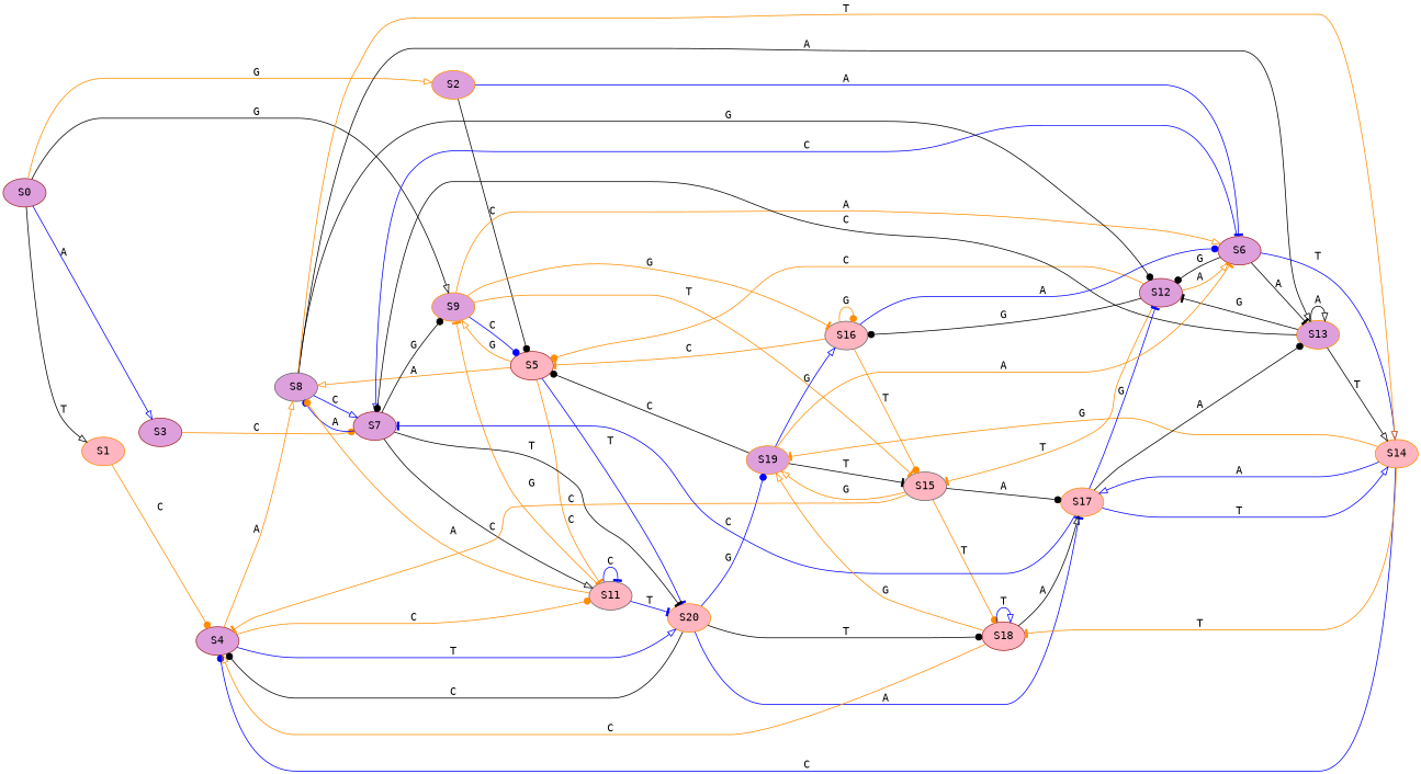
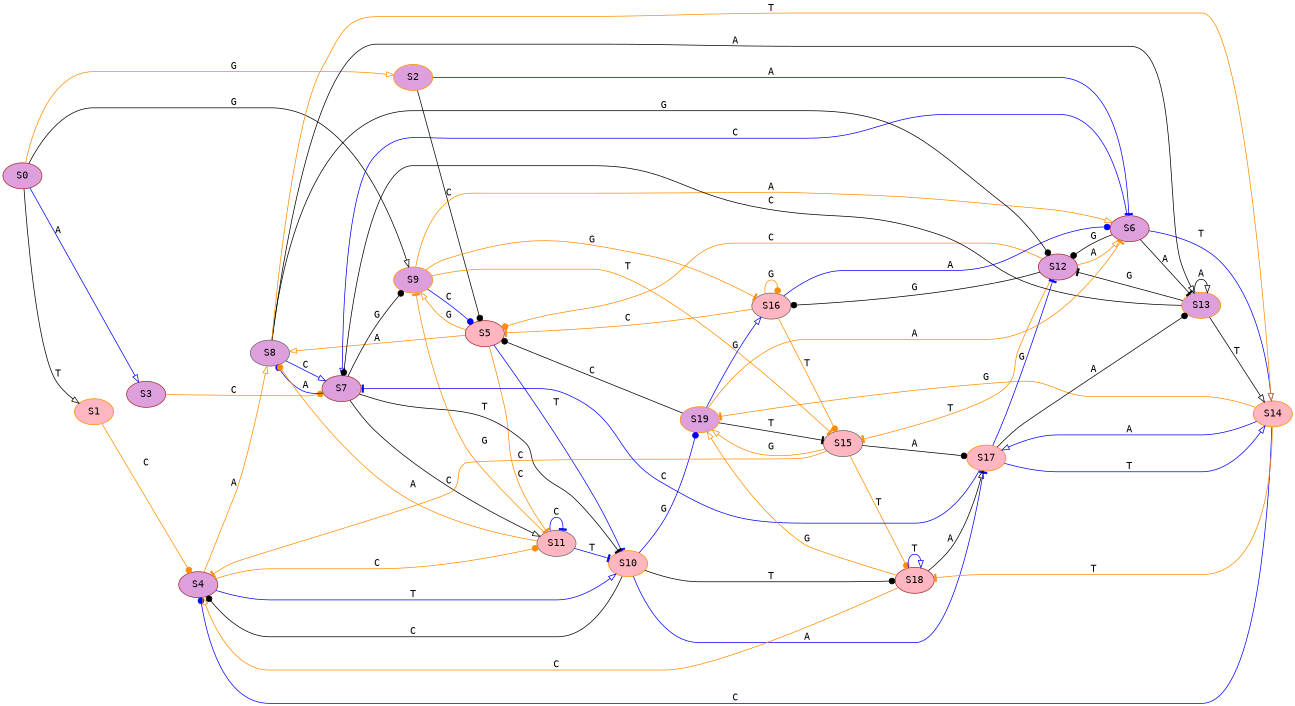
  strict digraph {
    fontname="DejaVu Sans Mono"
    rankdir=LR
    node [color=darkorange fillcolor=plum fontname="DejaVu Sans Mono" style=filled]
    edge [arrowhead=onormal color=darkorange fontname="DejaVu Sans Mono"]
    S1 [fillcolor=lightpink]
    S0 [color=brown]
    S2
    S3 [color=brown]
    S9
    S4 [color=brown]
    S5 [color=brown fillcolor=lightpink]
    S6 [color=brown]
    S7 [color=brown]
    S8 [color=gray40]
-   S10 [fillcolor=lightpink label=S20]
+   S10 [fillcolor=lightpink]
    S11 [color=gray40 fillcolor=lightpink]
    S12 [color=brown]
    S13
    S14 [fillcolor=lightpink]
    S15 [color=gray40 fillcolor=lightpink]
    S16 [color=gray40 fillcolor=lightpink]
    S17 [fillcolor=lightpink]
    S18 [color=brown fillcolor=lightpink]
    S19
    S1 -> S4 [arrowhead=dot label=C]
    S0 -> S1 [color=black label=T]
    S0 -> S2 [label=G]
    S0 -> S3 [color=blue label=A]
    S0 -> S9 [color=black label=G]
    S2 -> S5 [arrowhead=dot color=black label=C]
    S2 -> S6 [arrowhead=tee color=blue label=A]
    S3 -> S7 [arrowhead=dot label=C]
    S9 -> S5 [arrowhead=dot color=blue label=C]
    S9 -> S6 [label=A]
    S9 -> S15 [arrowhead=tee label=T]
    S9 -> S16 [arrowhead=tee label=G]
    S4 -> S8 [label=A]
    S4 -> S10 [color=blue label=T]
    S4 -> S11 [arrowhead=dot label=C]
    S5 -> S9 [label=G]
    S5 -> S8 [label=A]
    S5 -> S10 [arrowhead=tee color=blue label=T]
    S5 -> S11 [arrowhead=tee label=C]
    S6 -> S7 [color=blue label=C]
    S6 -> S12 [arrowhead=dot color=black label=G]
    S6 -> S13 [arrowhead=tee color=black label=A]
    S6 -> S14 [color=blue label=T]
    S7 -> S9 [arrowhead=dot color=black label=G]
    S7 -> S8 [arrowhead=dot color=blue label=A]
    S7 -> S10 [arrowhead=tee color=black label=T]
    S7 -> S11 [color=black label=C]
    S8 -> S7 [color=blue label=C]
    S8 -> S12 [arrowhead=dot color=black label=G]
    S8 -> S13 [color=black label=A]
    S8 -> S14 [label=T]
    S10 -> S4 [arrowhead=dot color=black label=C]
    S10 -> S17 [arrowhead=tee color=blue label=A]
    S10 -> S18 [arrowhead=dot color=black label=T]
    S10 -> S19 [arrowhead=dot color=blue label=G]
    S11 -> S9 [arrowhead=tee label=G]
    S11 -> S8 [arrowhead=dot label=A]
    S11 -> S10 [arrowhead=tee color=blue label=T]
    S11 -> S11 [arrowhead=tee color=blue label=C]
    S12 -> S5 [arrowhead=dot label=C]
    S12 -> S6 [label=A]
    S12 -> S15 [arrowhead=tee label=T]
    S12 -> S16 [arrowhead=dot color=black label=G]
    S13 -> S7 [arrowhead=dot color=black label=C]
    S13 -> S12 [arrowhead=tee color=black label=G]
    S13 -> S13 [color=black label=A]
    S13 -> S14 [color=black label=T]
    S14 -> S4 [arrowhead=dot color=blue label=C]
    S14 -> S17 [color=blue label=A]
    S14 -> S18 [arrowhead=tee label=T]
    S14 -> S19 [arrowhead=tee label=G]
    S15 -> S4 [arrowhead=tee label=C]
    S15 -> S17 [arrowhead=dot color=black label=A]
    S15 -> S18 [arrowhead=dot label=T]
    S15 -> S19 [label=G]
    S16 -> S5 [arrowhead=tee label=C]
    S16 -> S6 [arrowhead=dot color=blue label=A]
    S16 -> S15 [arrowhead=dot label=T]
    S16 -> S16 [arrowhead=dot label=G]
    S17 -> S7 [arrowhead=tee color=blue label=C]
    S17 -> S12 [arrowhead=tee color=blue label=G]
    S17 -> S13 [arrowhead=dot color=black label=A]
    S17 -> S14 [color=blue label=T]
    S18 -> S4 [label=C]
    S18 -> S17 [color=black label=A]
    S18 -> S18 [color=blue label=T]
    S18 -> S19 [label=G]
    S19 -> S5 [arrowhead=dot color=black label=C]
    S19 -> S6 [arrowhead=tee label=A]
    S19 -> S15 [arrowhead=tee color=black label=T]
    S19 -> S16 [color=blue label=G]
  }
